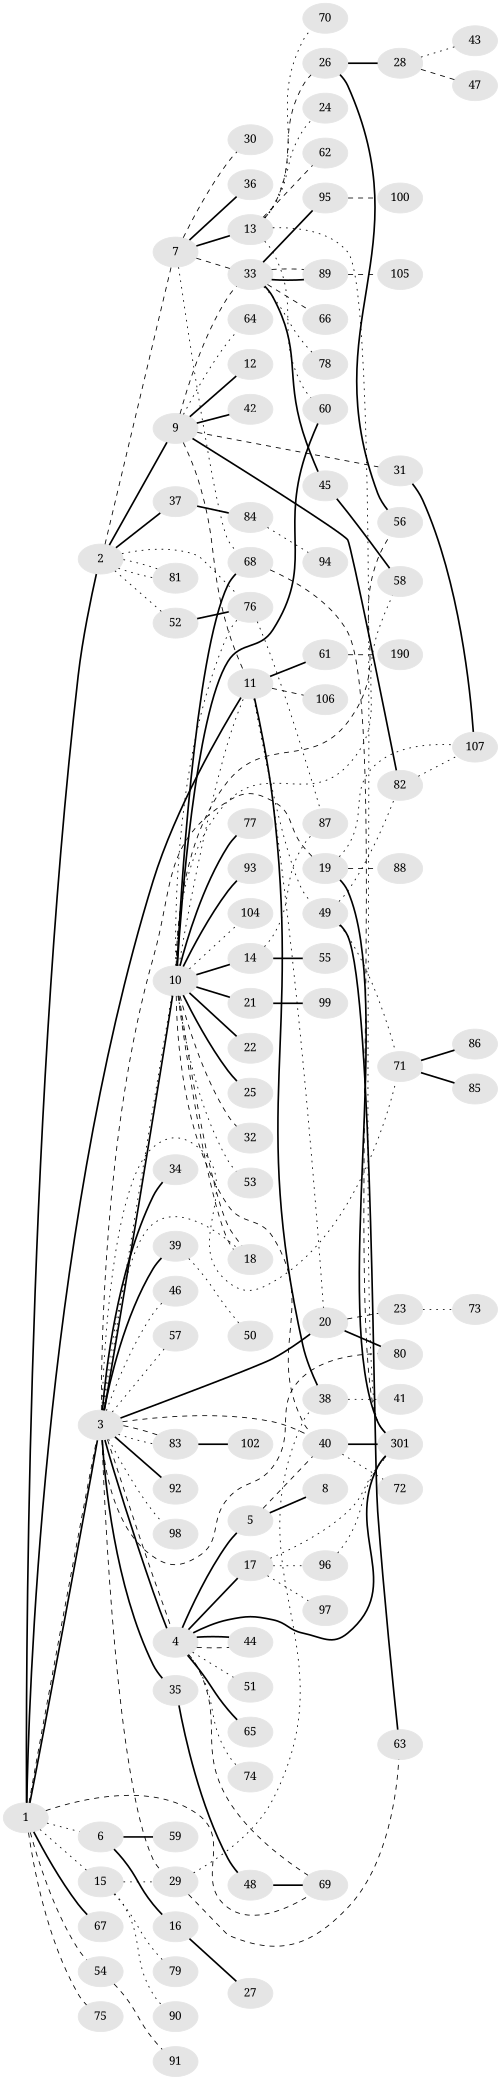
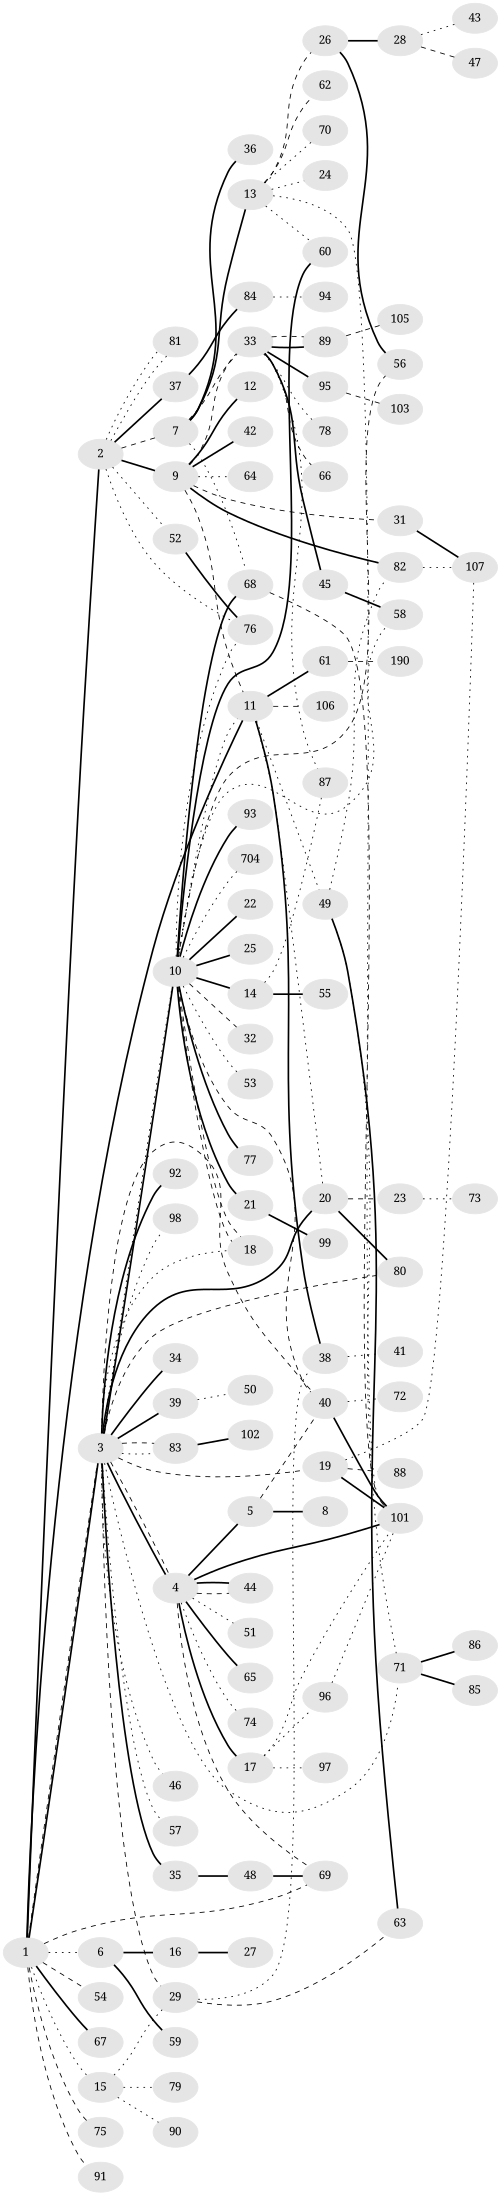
  graph {
    fontname="Noto Serif"
    rankdir=LR
    node [color=gray90 fontname="Noto Serif" style=filled]
    edge [fontname="Noto Serif" style=bold]
    1
    2
    3
    6
    11
    15
    54
    67
    69
    75
    91
    7
    9
    37
    52
    76
    81
    4
    10
    18
    19
    20
    29
    34
    35
    39
    40
    46
    57
    71
    80
    83
    92
    98
    16
    59
    38
    49
    61
    106
    79
    90
    13
-   30
    33
    36
    68
    12
    31
    42
    64
    82
    84
    87
    5
    17
    44
    51
    65
    74
-   101 [label=301]
+   101
    14
    21
    22
    25
    32
    53
    56
    58
    60
    77
    93
-   104
+   104 [label=704]
    88
    107
    23
    63
    48
    50
    72
    85
    86
    102
    8
    24
    26
    62
    70
    96
    97
    27
    45
    66
    78
    89
    95
    55
    99
    41
    n100 [label=190]
    28
    73
    43
    47
    105
-   103 [label=100]
+   103
    94
    1 -- 2
    1 -- 3
    1 -- 3 [style=dashed]
    1 -- 6 [style=dotted]
    1 -- 11
    1 -- 15 [style=dotted]
    1 -- 54 [style=dashed]
    1 -- 67
    1 -- 69 [style=dashed]
    1 -- 75 [style=dashed]
-   54 -- 91 [style=dashed]
+   1 -- 91 [style=dashed]
    2 -- 7 [style=dashed]
    2 -- 9
    2 -- 37
    2 -- 52 [style=dotted]
    2 -- 76 [style=dotted]
    2 -- 81 [style=dotted]
    2 -- 81 [style=dotted]
    3 -- 4
    3 -- 4 [style=dashed]
    3 -- 10
    3 -- 10 [style=dotted]
    3 -- 18 [style=dotted]
    3 -- 19 [style=dashed]
    3 -- 20
    3 -- 29 [style=dashed]
    3 -- 34
    3 -- 35
    3 -- 39
    3 -- 40 [style=dashed]
    3 -- 46 [style=dotted]
    3 -- 57 [style=dotted]
    3 -- 71 [style=dotted]
    3 -- 80 [style=dashed]
    3 -- 83 [style=dotted]
    3 -- 83 [style=dashed]
    3 -- 92
    3 -- 98 [style=dotted]
    6 -- 16
    6 -- 59
    11 -- 20 [style=dotted]
    11 -- 38
    11 -- 49 [style=dotted]
    11 -- 61
    11 -- 106 [style=dashed]
    15 -- 29 [style=dotted]
    15 -- 79 [style=dotted]
    15 -- 90 [style=dotted]
    7 -- 13
-   7 -- 30 [style=dashed]
    7 -- 33 [style=dashed]
    7 -- 36
    7 -- 68 [style=dotted]
    9 -- 11 [style=dashed]
    9 -- 33 [style=dashed]
    9 -- 12
    9 -- 31 [style=dashed]
    9 -- 42
    9 -- 64 [style=dotted]
    9 -- 82
    37 -- 84
    52 -- 76
-   76 -- 87 [style=dotted]
+   33 -- 87 [style=dotted]
    4 -- 69 [style=dashed]
    4 -- 5
    4 -- 17
    4 -- 44 [style=dashed]
    4 -- 44
    4 -- 51 [style=dotted]
    4 -- 65
    4 -- 74 [style=dotted]
    4 -- 101
    10 -- 11 [style=dotted]
    10 -- 76 [style=dotted]
    10 -- 18 [style=dashed]
    10 -- 18 [style=dashed]
    10 -- 40 [style=dashed]
    10 -- 68
    10 -- 14
    10 -- 21
    10 -- 22
    10 -- 25
    10 -- 32 [style=dashed]
    10 -- 53 [style=dotted]
    10 -- 56 [style=dashed]
    10 -- 58 [style=dotted]
    10 -- 60
    10 -- 77
    10 -- 93
    10 -- 104 [style=dotted]
    19 -- 101
    19 -- 88 [style=dashed]
    19 -- 107 [style=dotted]
    20 -- 80
    20 -- 23 [style=dashed]
    29 -- 38 [style=dotted]
    29 -- 63 [style=dashed]
    35 -- 48
    39 -- 50 [style=dotted]
    40 -- 101
    40 -- 72 [style=dotted]
    71 -- 85
    71 -- 86
    83 -- 102
    16 -- 27
    38 -- 41 [style=dotted]
    49 -- 71 [style=dotted]
    49 -- 82 [style=dotted]
    49 -- 63
    61 -- n100 [style=dashed]
    13 -- 101 [style=dotted]
    13 -- 60 [style=dotted]
    13 -- 24 [style=dotted]
    13 -- 26 [style=dashed]
    13 -- 62 [style=dashed]
    13 -- 70 [style=dotted]
    33 -- 45
    33 -- 66 [style=dashed]
    33 -- 78 [style=dotted]
    33 -- 89
    33 -- 89 [style=dashed]
    33 -- 95
    68 -- 101 [style=dashed]
    31 -- 107
    82 -- 107 [style=dotted]
    84 -- 94 [style=dotted]
    5 -- 40 [style=dashed]
    5 -- 8
    17 -- 101 [style=dotted]
    17 -- 96 [style=dotted]
    17 -- 97 [style=dotted]
    14 -- 87 [style=dotted]
    14 -- 55
    21 -- 99
    23 -- 73 [style=dotted]
    48 -- 69
    26 -- 56
    26 -- 28
    96 -- 101 [style=dotted]
    45 -- 58
    89 -- 105 [style=dashed]
    95 -- 103 [style=dashed]
    28 -- 43 [style=dotted]
    28 -- 47 [style=dashed]
  }
